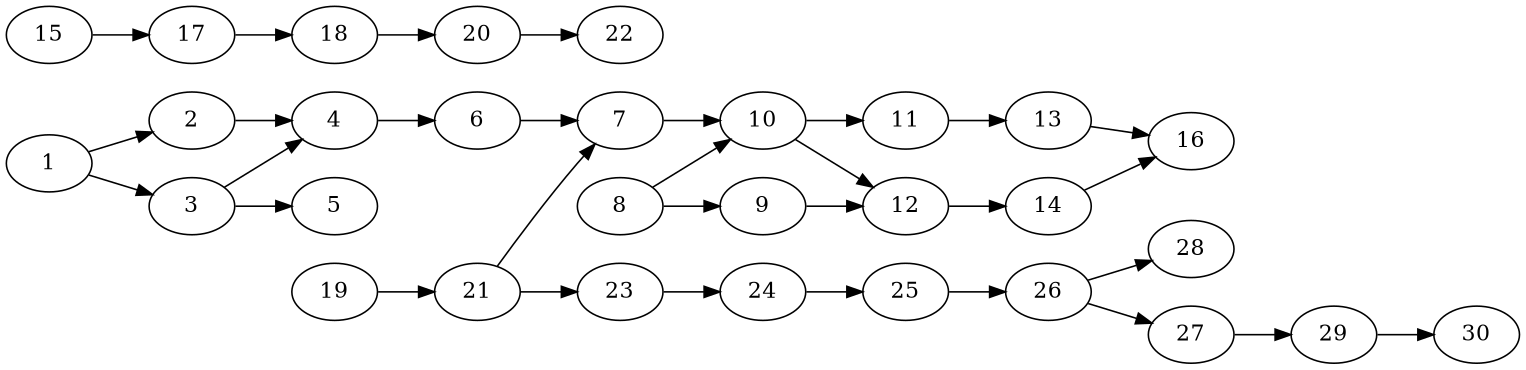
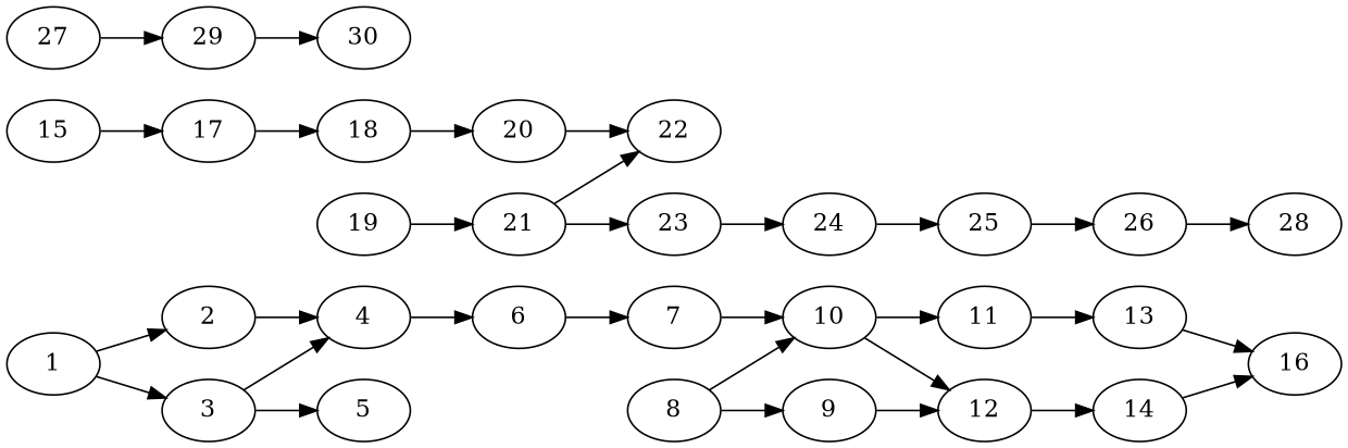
  digraph {
    rankdir=LR
    node [alpha=0.17]
    1 [expect_size=21473280]
    2 [alpha=0.04 expect_size=8830976]
    3 [alpha=0.08 expect_size=24998912]
    4 [alpha=0.10 expect_size=42381312]
    5 [expect_size=31544320]
    6 [expect_size=13261824]
    7 [alpha=0.03 expect_size=45907968]
    10 [alpha=0.14 expect_size=48711680]
    8 [alpha=0.09 expect_size=15390720]
    9 [alpha=0.14 expect_size=45398016]
    12 [alpha=0.18 expect_size=7586816]
    11 [alpha=0.11 expect_size=13669376]
    14 [alpha=0.06 expect_size=35752960]
    13 [alpha=0.12 expect_size=16814080]
    16 [alpha=0.01 expect_size=5440512]
    15 [alpha=0.16 expect_size=11500544]
    17 [expect_size=45023232]
    18 [alpha=0.05 expect_size=52120576]
    20 [alpha=0.07 expect_size=11126784]
    19 [expect_size=25044992]
    21 [alpha=0.04 expect_size=45046784]
    22 [alpha=0.02 expect_size=24855552]
    23 [alpha=0.08 expect_size=19430400]
    24 [alpha=0.11 expect_size=48769024]
    25 [alpha=0.04 expect_size=14583808]
    26 [alpha=0.01 expect_size=52293632]
    27 [alpha=0.15 expect_size=8508416]
    28 [alpha=0.13 expect_size=49597440]
    29 [alpha=0.09 expect_size=15200256]
    30 [alpha=0.03 expect_size=8646656]
    1 -> 2
    1 -> 3
    2 -> 4
    3 -> 4
    3 -> 5
    4 -> 6
    6 -> 7
    7 -> 10
    10 -> 12
    10 -> 11
    8 -> 10
    8 -> 9
    9 -> 12
    12 -> 14
    11 -> 13
    14 -> 16
    13 -> 16
    15 -> 17
    17 -> 18
    18 -> 20
    20 -> 22
    19 -> 21
-   21 -> 7
+   21 -> 22
    21 -> 23
    23 -> 24
    24 -> 25
    25 -> 26
-   26 -> 27
    26 -> 28
    27 -> 29
    29 -> 30
  }
